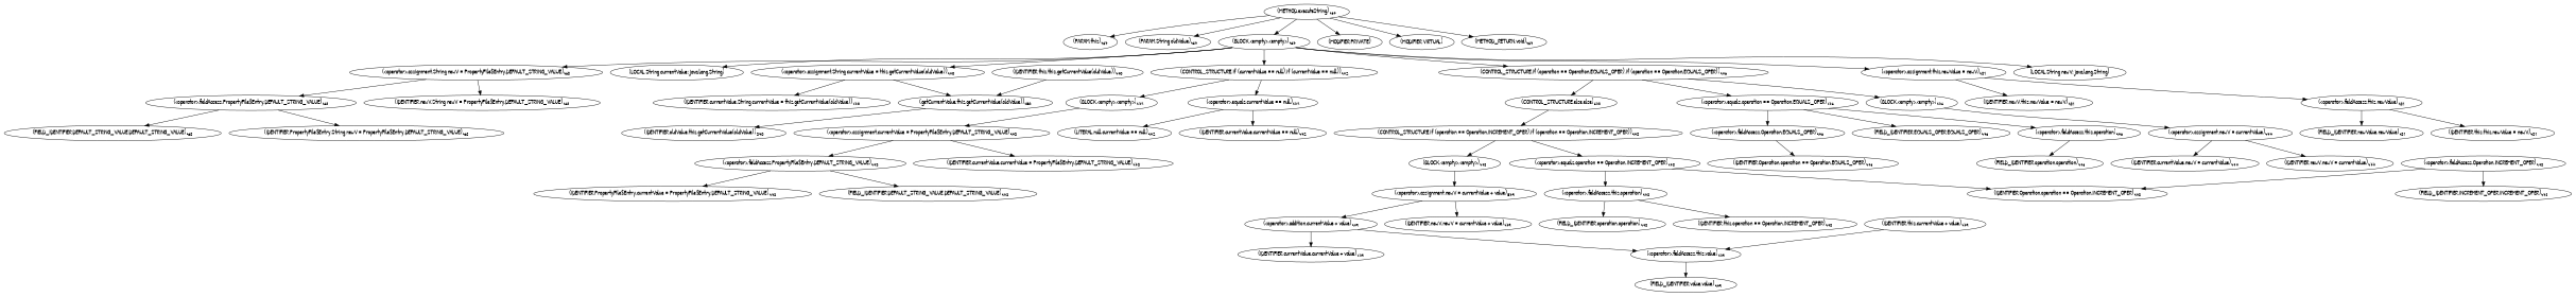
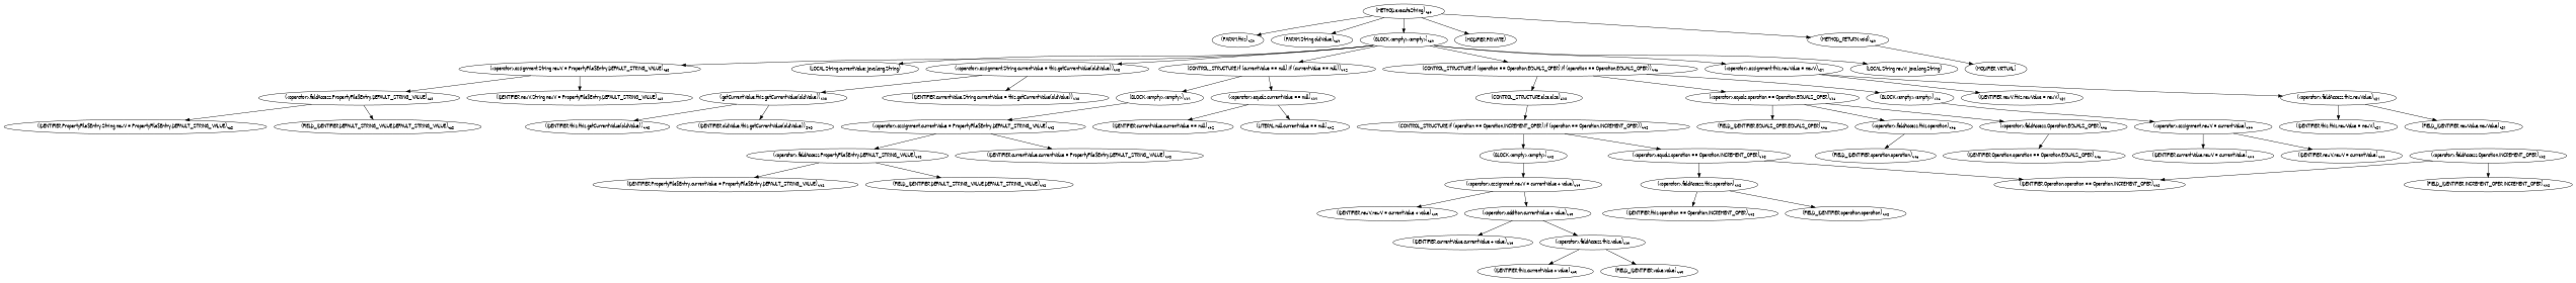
  digraph {
    fontname="Patrick Hand"
    node [fontname="Patrick Hand"]
    edge [fontname="Patrick Hand"]
    n1 [label=<(METHOD,executeString)<SUB>467</SUB>>]
-   n2 [label=<(PARAM,this)<SUB>467</SUB>>]
+   n2 [label=<(PARAM,this)<SUB>427</SUB>>]
    n3 [label=<(PARAM,String oldValue)<SUB>467</SUB>>]
    n4 [label=<(BLOCK,&lt;empty&gt;,&lt;empty&gt;)<SUB>467</SUB>>]
    n5 [label=<(MODIFIER,PRIVATE)>]
    n6 [label=<(MODIFIER,VIRTUAL)>]
    n7 [label=<(METHOD_RETURN,void)<SUB>467</SUB>>]
    n8 [label=<(LOCAL,String newV: java.lang.String)>]
    n9 [label=<(&lt;operator&gt;.assignment,String newV = PropertyFile$Entry.DEFAULT_STRING_VALUE)<SUB>468</SUB>>]
    n10 [label=<(LOCAL,String currentValue: java.lang.String)>]
    n11 [label=<(&lt;operator&gt;.assignment,String currentValue = this.getCurrentValue(oldValue))<SUB>470</SUB>>]
    n12 [label=<(CONTROL_STRUCTURE,if (currentValue == null),if (currentValue == null))<SUB>472</SUB>>]
    n13 [label=<(CONTROL_STRUCTURE,if (operation == Operation.EQUALS_OPER),if (operation == Operation.EQUALS_OPER))<SUB>476</SUB>>]
    n14 [label=<(&lt;operator&gt;.assignment,this.newValue = newV)<SUB>481</SUB>>]
    n15 [label=<(IDENTIFIER,newV,String newV = PropertyFile$Entry.DEFAULT_STRING_VALUE)<SUB>468</SUB>>]
    n16 [label=<(&lt;operator&gt;.fieldAccess,PropertyFile$Entry.DEFAULT_STRING_VALUE)<SUB>468</SUB>>]
    n17 [label=<(IDENTIFIER,currentValue,String currentValue = this.getCurrentValue(oldValue))<SUB>470</SUB>>]
-   n18 [label=<(getCurrentValue,this.getCurrentValue(oldValue))<SUB>450</SUB>>]
+   n18 [label=<(getCurrentValue,this.getCurrentValue(oldValue))<SUB>470</SUB>>]
    n19 [label=<(&lt;operator&gt;.equals,currentValue == null)<SUB>472</SUB>>]
    n20 [label=<(BLOCK,&lt;empty&gt;,&lt;empty&gt;)<SUB>472</SUB>>]
    n21 [label=<(&lt;operator&gt;.equals,operation == Operation.EQUALS_OPER)<SUB>476</SUB>>]
    n22 [label=<(BLOCK,&lt;empty&gt;,&lt;empty&gt;)<SUB>476</SUB>>]
    n23 [label=<(CONTROL_STRUCTURE,else,else)<SUB>678</SUB>>]
    n24 [label=<(&lt;operator&gt;.fieldAccess,this.newValue)<SUB>481</SUB>>]
    n25 [label=<(IDENTIFIER,newV,this.newValue = newV)<SUB>481</SUB>>]
    n26 [label=<(IDENTIFIER,PropertyFile$Entry,String newV = PropertyFile$Entry.DEFAULT_STRING_VALUE)<SUB>468</SUB>>]
    n27 [label=<(FIELD_IDENTIFIER,DEFAULT_STRING_VALUE,DEFAULT_STRING_VALUE)<SUB>468</SUB>>]
    n28 [label=<(IDENTIFIER,this,this.getCurrentValue(oldValue))<SUB>470</SUB>>]
    n29 [label=<(IDENTIFIER,oldValue,this.getCurrentValue(oldValue))<SUB>370</SUB>>]
    n30 [label=<(IDENTIFIER,currentValue,currentValue == null)<SUB>472</SUB>>]
    n31 [label=<(LITERAL,null,currentValue == null)<SUB>472</SUB>>]
    n32 [label=<(&lt;operator&gt;.assignment,currentValue = PropertyFile$Entry.DEFAULT_STRING_VALUE)<SUB>473</SUB>>]
    n33 [label=<(IDENTIFIER,currentValue,currentValue = PropertyFile$Entry.DEFAULT_STRING_VALUE)<SUB>473</SUB>>]
    n34 [label=<(&lt;operator&gt;.fieldAccess,PropertyFile$Entry.DEFAULT_STRING_VALUE)<SUB>473</SUB>>]
    n35 [label=<(IDENTIFIER,PropertyFile$Entry,currentValue = PropertyFile$Entry.DEFAULT_STRING_VALUE)<SUB>473</SUB>>]
    n36 [label=<(FIELD_IDENTIFIER,DEFAULT_STRING_VALUE,DEFAULT_STRING_VALUE)<SUB>473</SUB>>]
    n37 [label=<(&lt;operator&gt;.fieldAccess,this.operation)<SUB>476</SUB>>]
    n38 [label=<(&lt;operator&gt;.fieldAccess,Operation.EQUALS_OPER)<SUB>476</SUB>>]
    n39 [label=<(FIELD_IDENTIFIER,EQUALS_OPER,EQUALS_OPER)<SUB>476</SUB>>]
    n40 [label=<(&lt;operator&gt;.assignment,newV = currentValue)<SUB>477</SUB>>]
    n41 [label=<(CONTROL_STRUCTURE,if (operation == Operation.INCREMENT_OPER),if (operation == Operation.INCREMENT_OPER))<SUB>478</SUB>>]
    n42 [label=<(FIELD_IDENTIFIER,operation,operation)<SUB>476</SUB>>]
    n43 [label=<(IDENTIFIER,Operation,operation == Operation.EQUALS_OPER)<SUB>476</SUB>>]
    n44 [label=<(IDENTIFIER,newV,newV = currentValue)<SUB>477</SUB>>]
    n45 [label=<(IDENTIFIER,currentValue,newV = currentValue)<SUB>477</SUB>>]
    n46 [label=<(&lt;operator&gt;.equals,operation == Operation.INCREMENT_OPER)<SUB>478</SUB>>]
    n47 [label=<(BLOCK,&lt;empty&gt;,&lt;empty&gt;)<SUB>478</SUB>>]
    n48 [label=<(&lt;operator&gt;.fieldAccess,this.operation)<SUB>478</SUB>>]
    n49 [label=<(IDENTIFIER,Operation,operation == Operation.INCREMENT_OPER)<SUB>478</SUB>>]
-   n50 [label=<(&lt;operator&gt;.assignment,newV = currentValue + value)<SUB>579</SUB>>]
+   n50 [label=<(&lt;operator&gt;.assignment,newV = currentValue + value)<SUB>479</SUB>>]
    n51 [label=<(IDENTIFIER,this,operation == Operation.INCREMENT_OPER)<SUB>478</SUB>>]
    n52 [label=<(FIELD_IDENTIFIER,operation,operation)<SUB>478</SUB>>]
    n53 [label=<(&lt;operator&gt;.fieldAccess,Operation.INCREMENT_OPER)<SUB>478</SUB>>]
    n54 [label=<(FIELD_IDENTIFIER,INCREMENT_OPER,INCREMENT_OPER)<SUB>478</SUB>>]
    n55 [label=<(IDENTIFIER,newV,newV = currentValue + value)<SUB>479</SUB>>]
    n56 [label=<(&lt;operator&gt;.addition,currentValue + value)<SUB>479</SUB>>]
    n57 [label=<(IDENTIFIER,currentValue,currentValue + value)<SUB>479</SUB>>]
    n58 [label=<(&lt;operator&gt;.fieldAccess,this.value)<SUB>479</SUB>>]
    n59 [label=<(IDENTIFIER,this,currentValue + value)<SUB>479</SUB>>]
    n60 [label=<(FIELD_IDENTIFIER,value,value)<SUB>479</SUB>>]
    n61 [label=<(IDENTIFIER,this,this.newValue = newV)<SUB>481</SUB>>]
    n62 [label=<(FIELD_IDENTIFIER,newValue,newValue)<SUB>481</SUB>>]
    n1 -> n2
    n1 -> n3
    n1 -> n4
    n1 -> n5
-   n1 -> n6
+   n7 -> n6
    n1 -> n7
    n4 -> n8
    n4 -> n9
    n4 -> n10
    n4 -> n11
    n4 -> n12
    n4 -> n13
    n4 -> n14
    n9 -> n15
    n9 -> n16
    n11 -> n17
    n11 -> n18
    n12 -> n19
    n12 -> n20
    n13 -> n21
    n13 -> n22
    n13 -> n23
    n14 -> n24
    n14 -> n25
    n16 -> n26
    n16 -> n27
-   n28 -> n18
+   n18 -> n28
    n18 -> n29
    n19 -> n30
    n19 -> n31
    n20 -> n32
    n21 -> n37
    n21 -> n38
    n21 -> n39
    n22 -> n40
    n23 -> n41
    n24 -> n61
    n24 -> n62
    n32 -> n33
    n32 -> n34
    n34 -> n35
    n34 -> n36
    n37 -> n42
    n38 -> n43
    n40 -> n44
    n40 -> n45
    n41 -> n46
    n41 -> n47
    n46 -> n48
    n46 -> n49
    n47 -> n50
    n48 -> n51
    n48 -> n52
    n50 -> n55
    n50 -> n56
    n53 -> n49
    n53 -> n54
    n56 -> n57
    n56 -> n58
-   n59 -> n58
+   n58 -> n59
    n58 -> n60
  }
